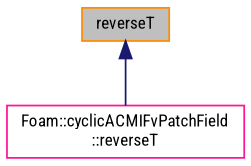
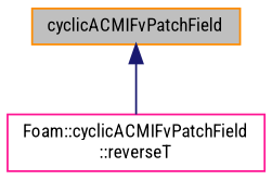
  digraph {
    rankdir=TB
    fontname="Roboto Condensed"
    node [fontname="Roboto Condensed" fontsize=10 shape=record]
-   n1 [color=darkorange fillcolor=grey75 fontcolor=black height=0.2 label=reverseT style=filled width=0.4]
+   n1 [color=darkorange fillcolor=grey75 fontcolor=black height=0.2 label=cyclicACMIFvPatchField style=filled width=0.4]
    n2 [color=deeppink height=0.2 label="Foam::cyclicACMIFvPatchField\l::reverseT" width=0.4]
    n1 -> n2 [color=midnightblue dir=back fontname="Roboto Condensed" fontsize=10 labelfontname=FreeSans labelfontsize=10 style=solid]
  }
